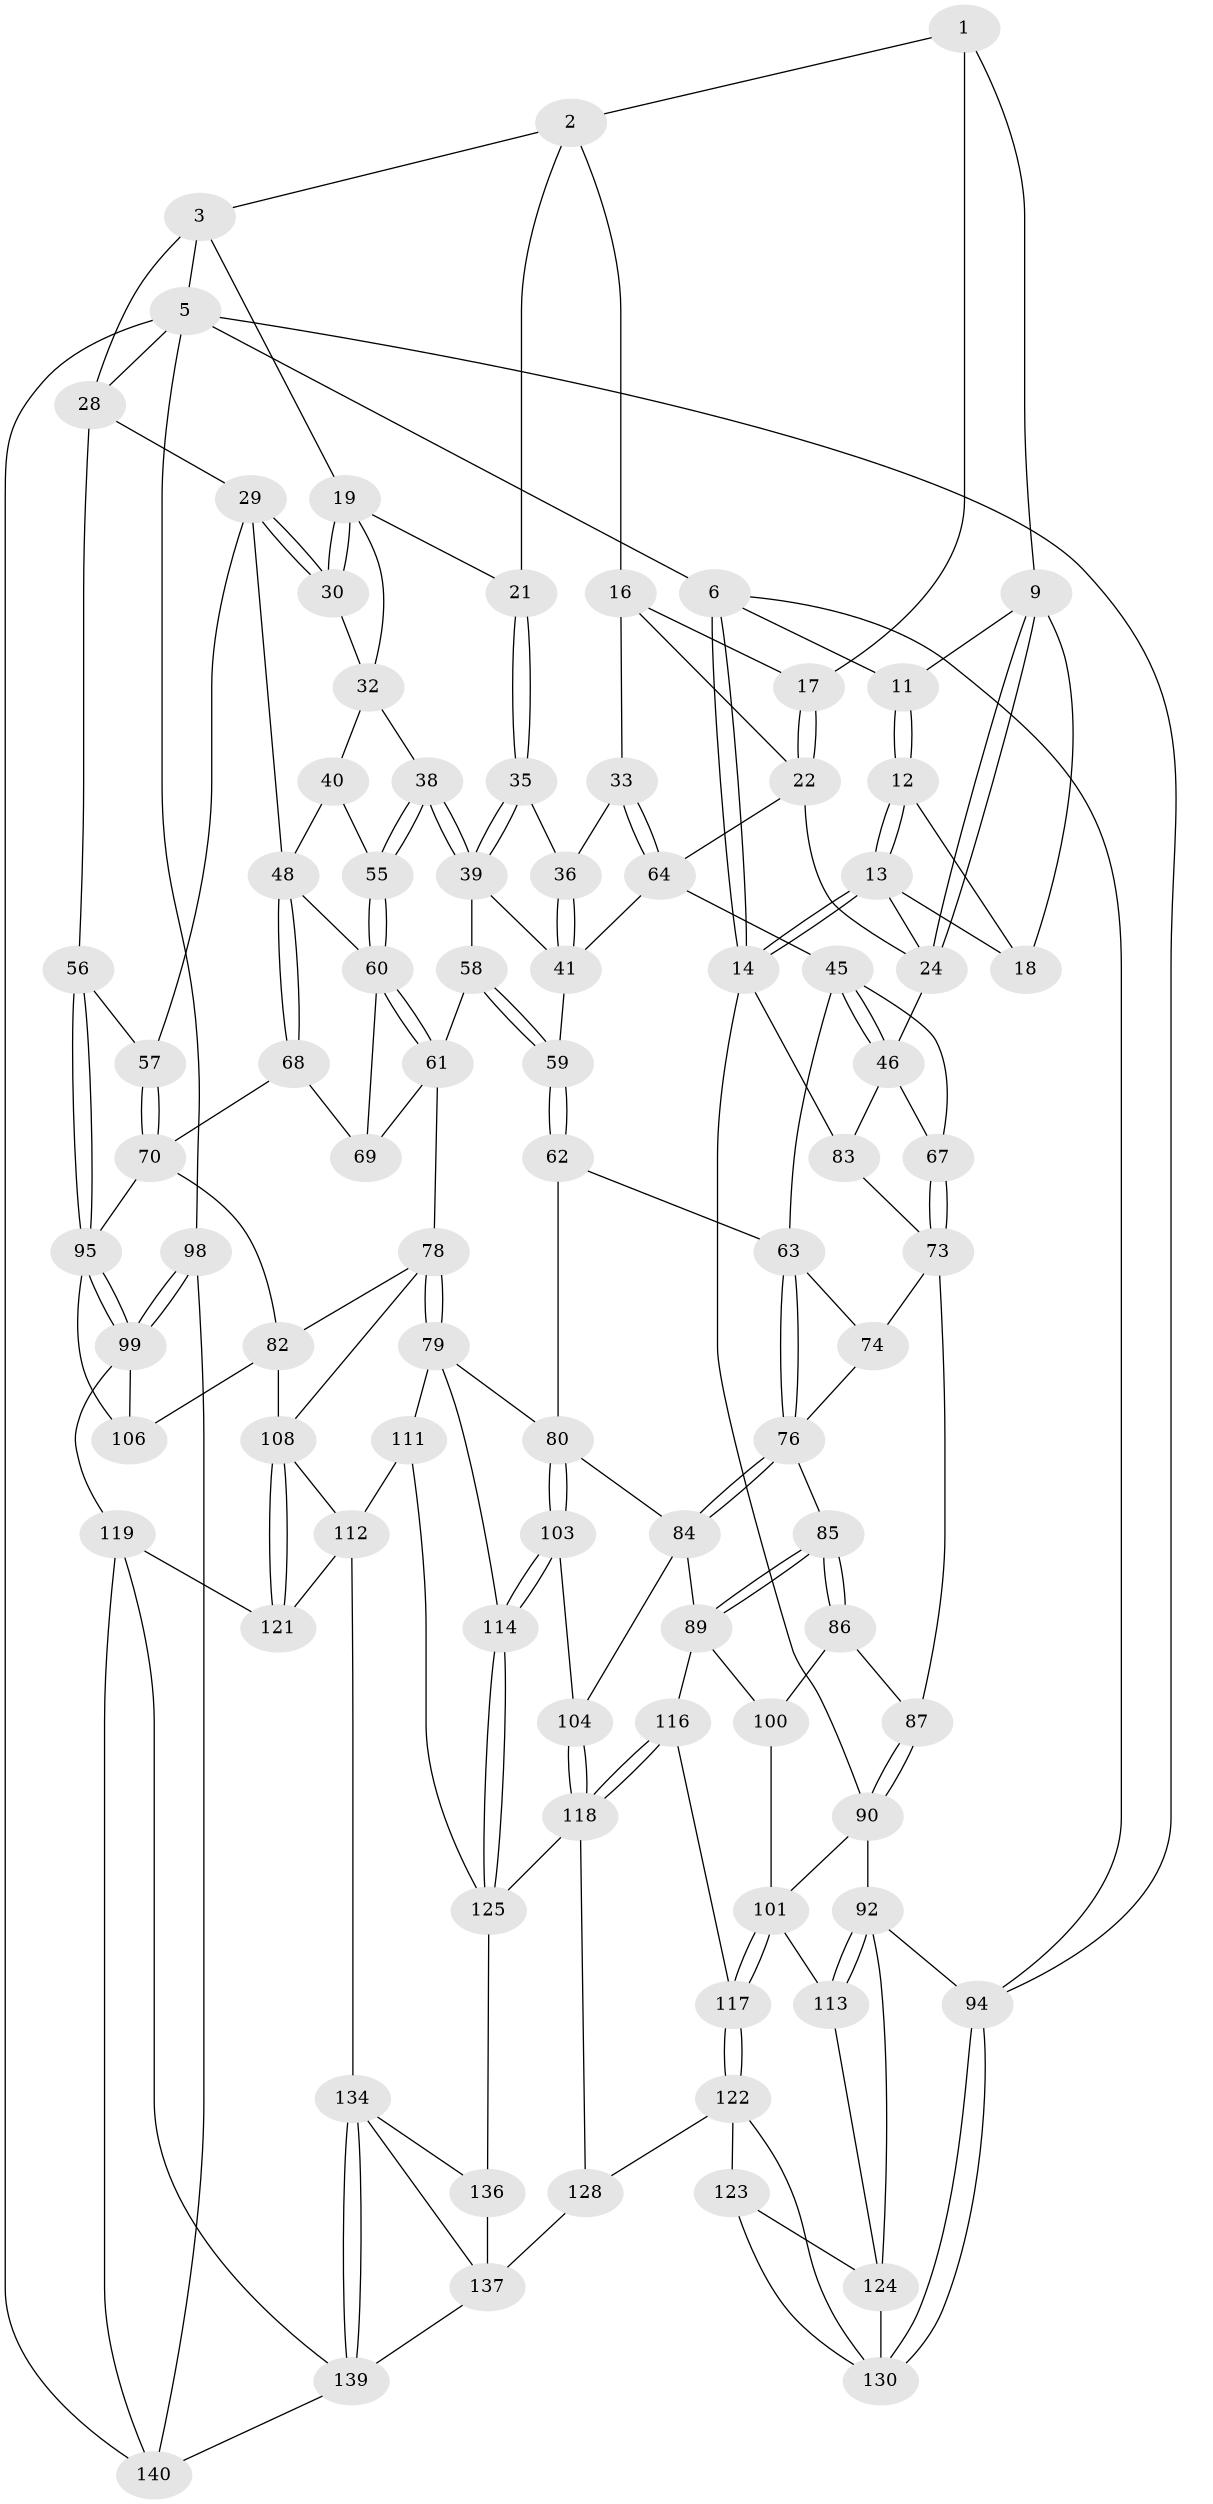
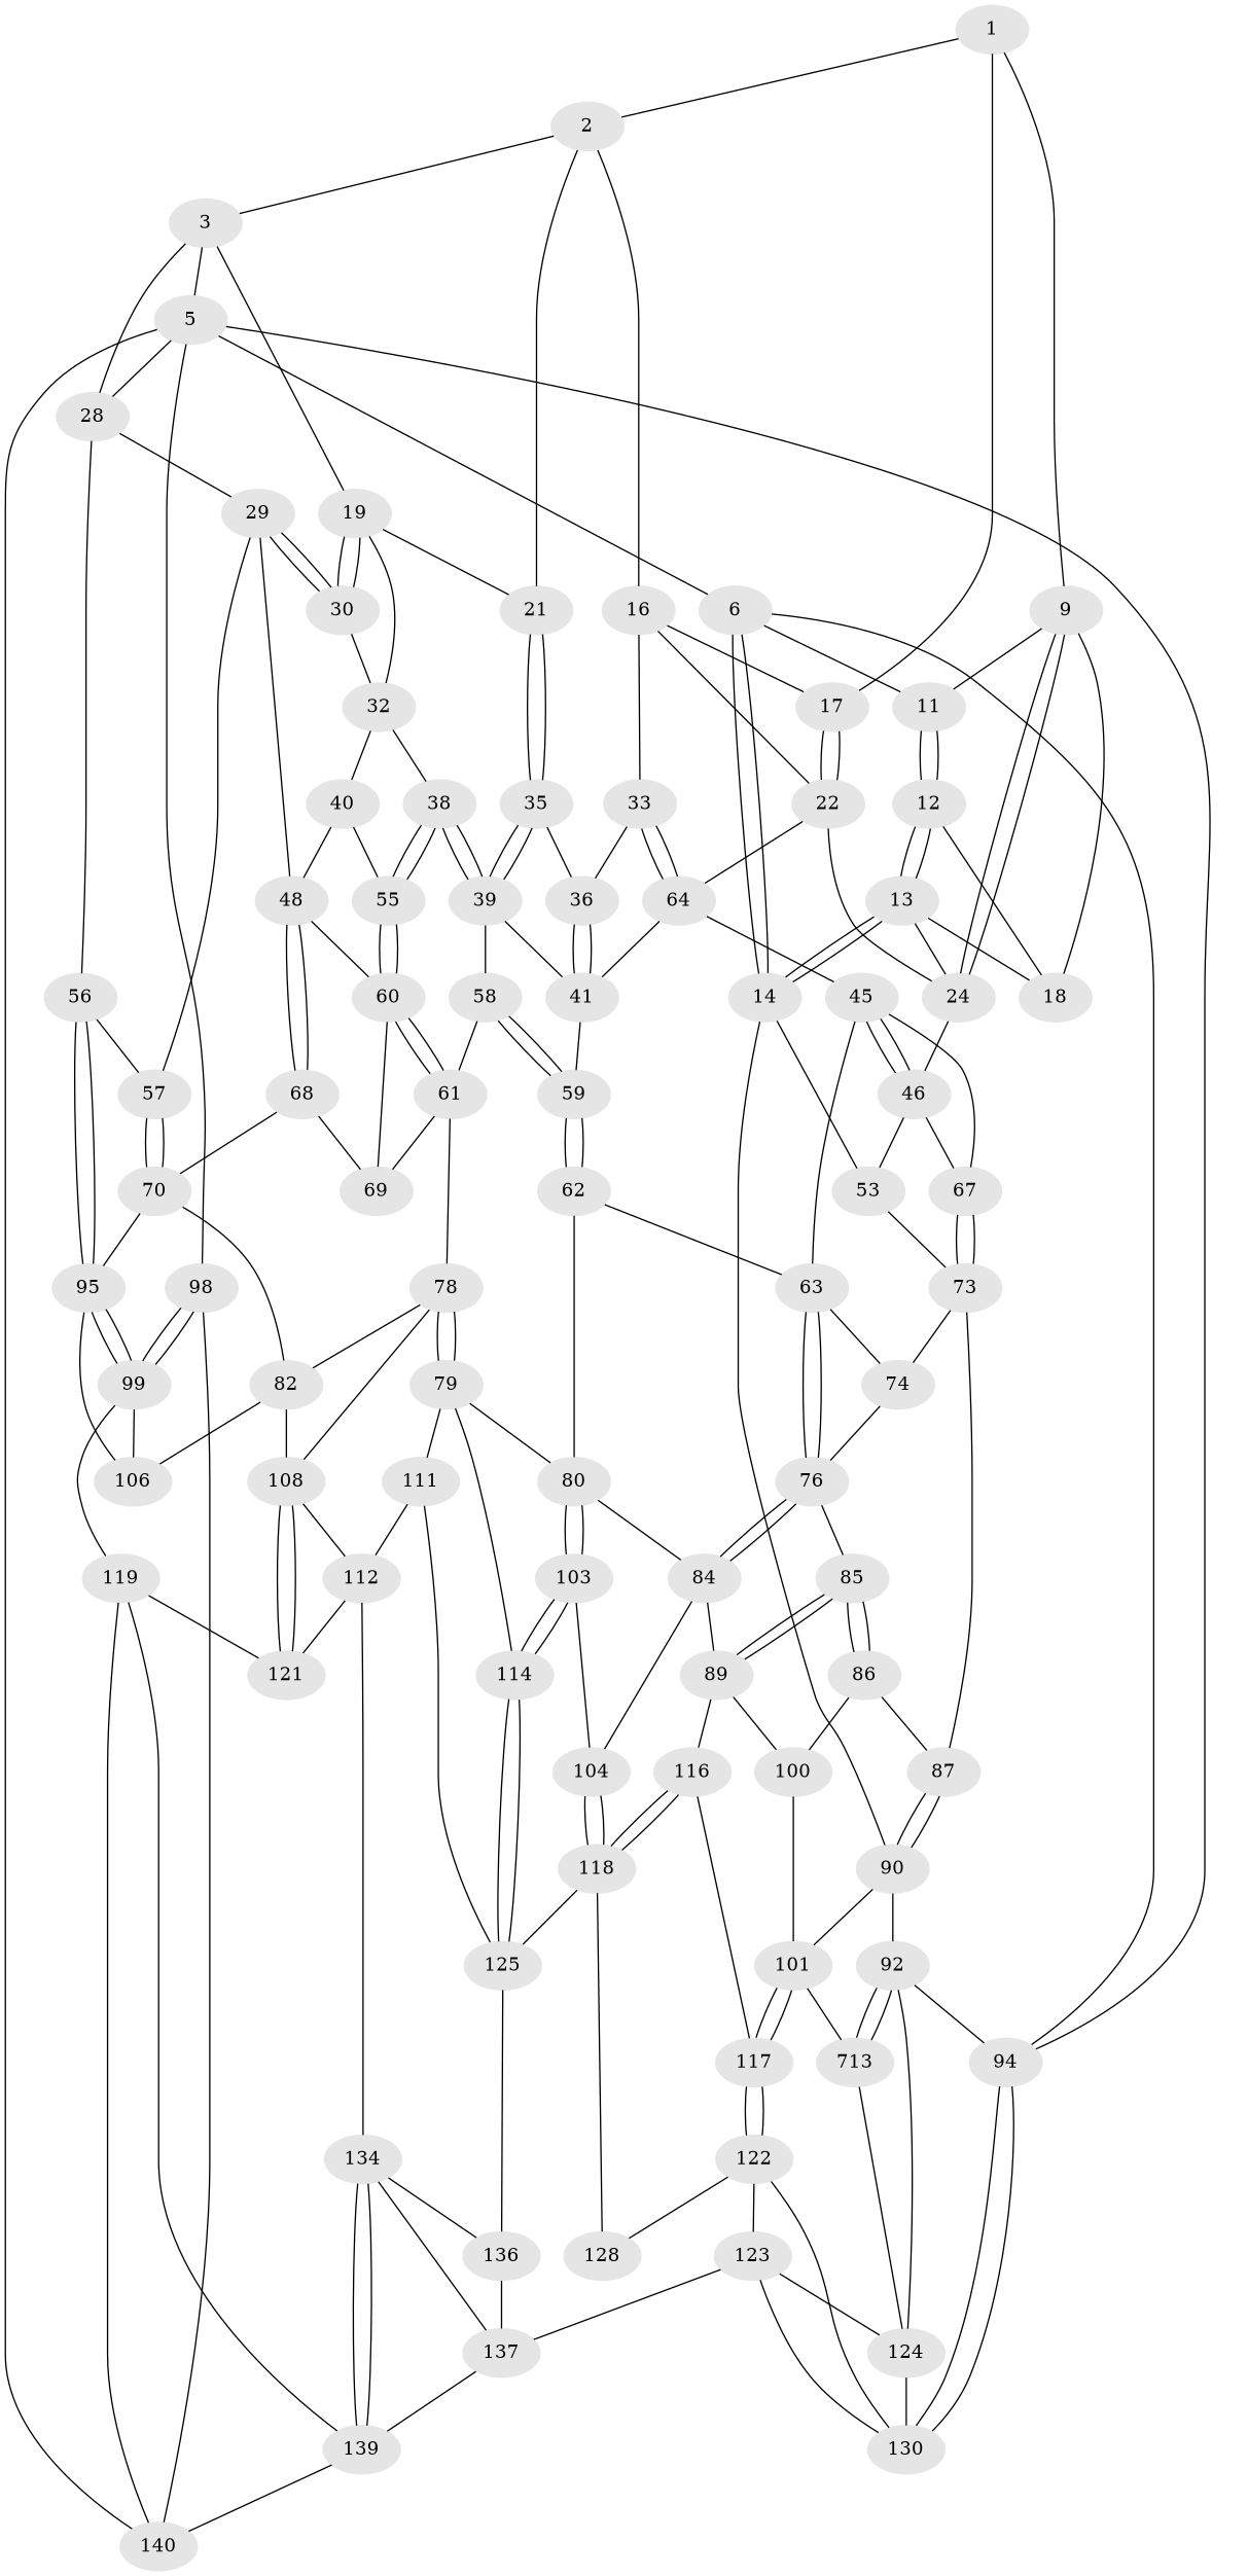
  graph {
    node [color=gray90 style=filled]
    1 [super="+8"]
    2 [super="+15"]
    9 [super="+10"]
    17
    3 [super="+4"]
    16 [super="+27"]
    21
    11
    18
    24 [super="+26"]
    22 [super="+23"]
    5 [super="+97"]
    19 [super="+20"]
    28 [super="+51"]
    33
    35
    6 [super="+7"]
    94
    98
    140 [super="+141"]
    30 [super="+31"]
    32 [super="+37"]
    29 [super="+47"]
    56
    14 [super="+54"]
    130 [super="+131"]
    99 [super="+115"]
    12
-   53 [label=83]
+   53
    90 [super="+91"]
    46 [super="+52"]
    13 [super="+25"]
    73 [super="+75"]
    92 [super="+93"]
    101 [super="+102"]
    n36 [label=64 super="+43"]
    36
    40 [super="+50"]
    38
    39 [super="+44"]
    41 [super="+42"]
    45 [super="+65"]
    67
    48 [super="+49"]
    57
    95 [super="+96"]
    60 [super="+66"]
    68
    70 [super="+71"]
    55
    59
    63 [super="+64"]
    58
    61 [super="+72"]
    62
    74
    76 [super="+77"]
    69
    87
    106
    82 [super="+107"]
    78 [super="+83"]
    80 [super="+81"]
    79 [super="+110"]
    108 [super="+109"]
    84 [super="+88"]
    103
    85
    89 [super="+105"]
    104
    86
    111
    114
    112 [super="+132"]
    121
    125 [super="+127"]
    100
    116
    118 [super="+126"]
    117
-   113
+   113 [label=713]
    124 [super="+133"]
    119 [super="+120"]
    139 [super="+142"]
    122 [super="+129"]
    128
    134 [super="+135"]
    136
    137 [super="+138"]
    123
    1 -- 2
    1 -- 9
    1 -- 17
    2 -- 3
    2 -- 16
    2 -- 21
    9 -- 11
    9 -- 18
    9 -- 24
    9 -- 24
    17 -- 22
    17 -- 22
    3 -- 5
    3 -- 19
    3 -- 28
    16 -- 17
    16 -- 22
    16 -- 33
    21 -- 35
    21 -- 35
    11 -- 12
    11 -- 12
    24 -- 46
    22 -- 24
    22 -- n36
    5 -- 28
    5 -- 6
    5 -- 94
    5 -- 98
    5 -- 140
    19 -- 21
    19 -- 30
    19 -- 30
    19 -- 32
    28 -- 29
    28 -- 56
    33 -- n36
    33 -- n36
    33 -- 36
    35 -- 36
    35 -- 39
    35 -- 39
    6 -- 11
    6 -- 94
    6 -- 14
    6 -- 14
    94 -- 130
    94 -- 130
    98 -- 140
    98 -- 99
    98 -- 99
    30 -- 32
    32 -- 40
    32 -- 38
    29 -- 30
    29 -- 30
    29 -- 48
    29 -- 57
    56 -- 57
    56 -- 95
    56 -- 95
    14 -- 53
    14 -- 90
    99 -- 106
    99 -- 119
    12 -- 18
    12 -- 13
    12 -- 13
    53 -- 73
    90 -- 92
    90 -- 101
    46 -- 53
    46 -- 67
    13 -- 18
    13 -- 24
    13 -- 14
    13 -- 14
    73 -- 74
    73 -- 87
    92 -- 94
    92 -- 113
    92 -- 113
    92 -- 124
    101 -- 117
    101 -- 117
    101 -- 113
    n36 -- 41
    n36 -- 45
    36 -- 41
    36 -- 41
    40 -- 48
    40 -- 55
    38 -- 39
    38 -- 39
    38 -- 55
    38 -- 55
    39 -- 41
    39 -- 58
    41 -- 59
    45 -- 46
    45 -- 46
    45 -- 67
    45 -- 63
    67 -- 73
    67 -- 73
    48 -- 60
    48 -- 68
    48 -- 68
    57 -- 70
    57 -- 70
    95 -- 99
    95 -- 99
    95 -- 106
    60 -- 61
    60 -- 61
    60 -- 69
    68 -- 70
    68 -- 69
    70 -- 95
    70 -- 82
    55 -- 60
    55 -- 60
    59 -- 62
    59 -- 62
    63 -- 74
    63 -- 76
    63 -- 76
    58 -- 59
    58 -- 59
    58 -- 61
    61 -- 69
    61 -- 78
    62 -- 63
    62 -- 80
    74 -- 76
    76 -- 84
    76 -- 84
    76 -- 85
    87 -- 90
    87 -- 90
    82 -- 106
    82 -- 108
    78 -- 82
    78 -- 79
    78 -- 79
    78 -- 108
    80 -- 84
    80 -- 103
    80 -- 103
    79 -- 80
    79 -- 111
    79 -- 114
    108 -- 112
    108 -- 121
    108 -- 121
    84 -- 89
    84 -- 104
    103 -- 104
    103 -- 114
    103 -- 114
    85 -- 89
    85 -- 89
    85 -- 86
    85 -- 86
    89 -- 100
    89 -- 116
    104 -- 118
    104 -- 118
    86 -- 87
    86 -- 100
    111 -- 112
    111 -- 125
    114 -- 125
    114 -- 125
    112 -- 121
    112 -- 134
    125 -- 136
    100 -- 101
    116 -- 118
    116 -- 118
    116 -- 117
    118 -- 125
    118 -- 128
    117 -- 122
    117 -- 122
    113 -- 124
    124 -- 130
    119 -- 140
    119 -- 121
    119 -- 139
    139 -- 140
    122 -- 130
    122 -- 128
    122 -- 123
-   128 -- 137
+   123 -- 137
    134 -- 139
    134 -- 139
    134 -- 136
    134 -- 137
    136 -- 137
    137 -- 139
    123 -- 130
    123 -- 124
  }
